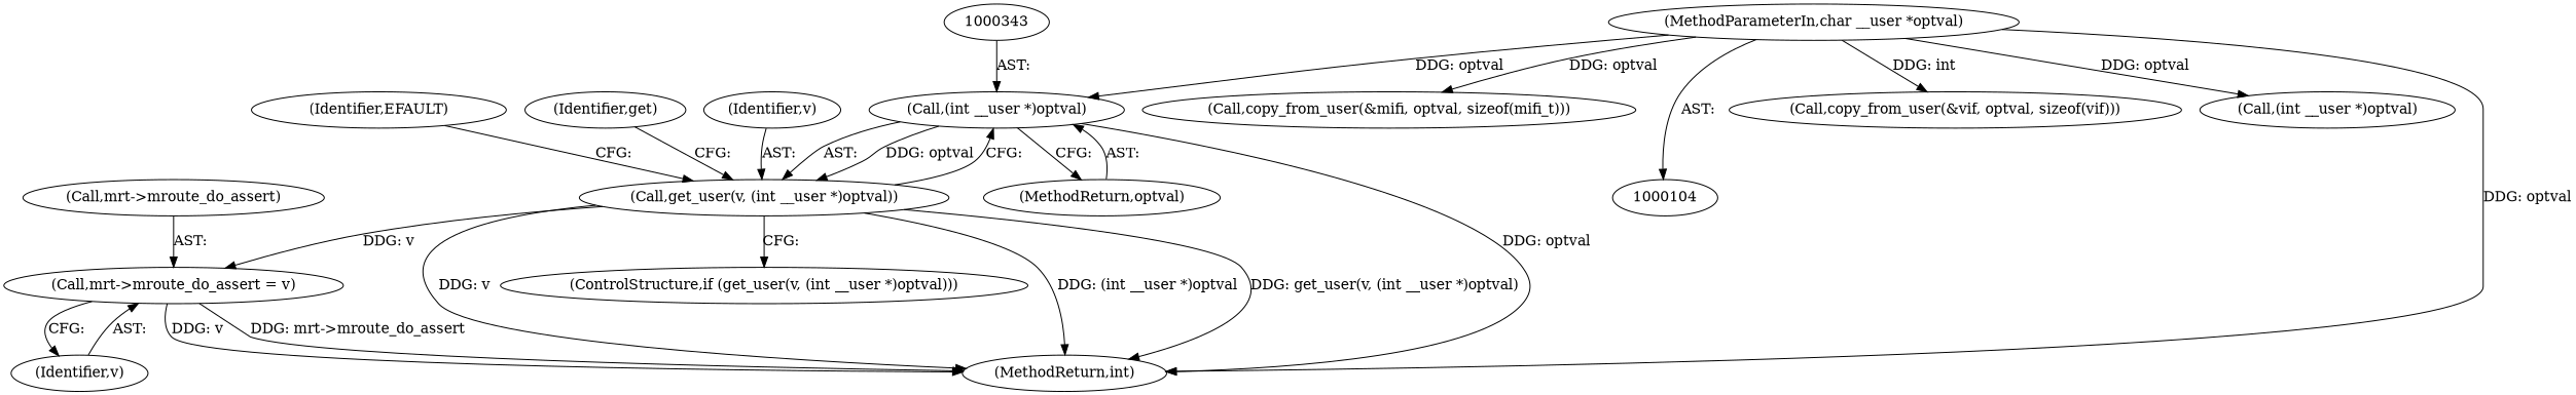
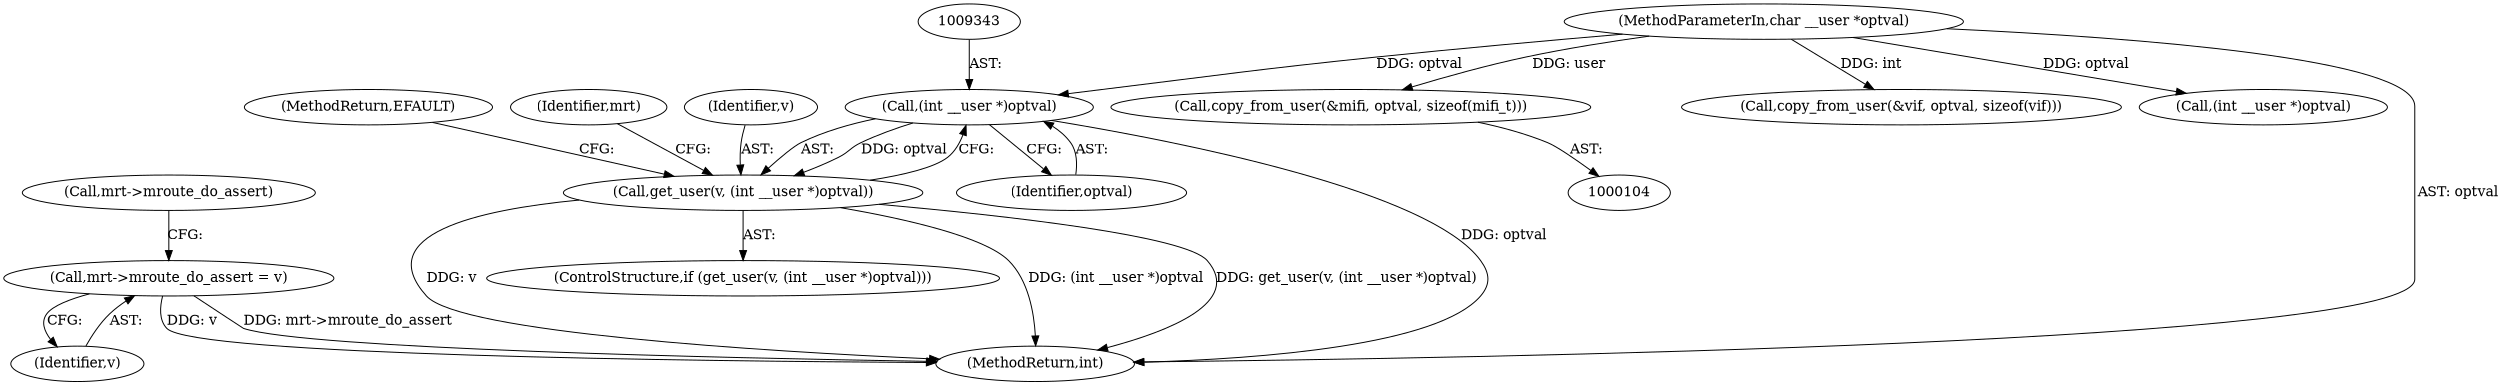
  digraph {
    n1 [label="(Call,(int __user *)optval)"]
    n2 [label="(Call,get_user(v, (int __user *)optval))"]
    n3 [label="(MethodReturn,int)"]
-   n4 [label="(MethodReturn,optval)"]
+   n4 [label="(Identifier,optval)"]
    n5 [label="(Call,mrt->mroute_do_assert = v)"]
    n6 [label="(ControlStructure,if (get_user(v, (int __user *)optval)))"]
    n7 [label="(MethodParameterIn,char __user *optval)"]
    n8 [label="(Call,copy_from_user(&mifi, optval, sizeof(mifi_t)))"]
    n9 [label="(Call,copy_from_user(&vif, optval, sizeof(vif)))"]
    n10 [label="(Call,(int __user *)optval)"]
    1000104
    n12 [label="(Identifier,v)"]
-   n13 [label="(Identifier,EFAULT)"]
-   n14 [label="(Identifier,get)"]
+   n13 [label="(MethodReturn,EFAULT)"]
+   n14 [label="(Identifier,mrt)"]
    n15 [label="(Identifier,v)"]
    n16 [label="(Call,mrt->mroute_do_assert)"]
-   1000343
+   1000343 [label=1009343]
    n1 -> n2 [label="AST: "]
    n1 -> n2 [label="DDG: optval"]
    n1 -> n3 [label="DDG: optval"]
    n1 -> n4 [label="CFG: "]
    n2 -> n1 [label="CFG: "]
    n2 -> n3 [label="DDG: (int __user *)optval"]
    n2 -> n3 [label="DDG: get_user(v, (int __user *)optval)"]
    n2 -> n3 [label="DDG: v"]
-   n2 -> n5 [label="DDG: v"]
-   n2 -> n6 [label="CFG: "]
+   n2 -> n6 [label="AST: "]
    n4 -> n1 [label="AST: "]
    n5 -> n3 [label="DDG: mrt->mroute_do_assert"]
    n5 -> n3 [label="DDG: v"]
    n5 -> n12 [label="CFG: "]
    n7 -> n1 [label="DDG: optval"]
-   n7 -> n3 [label="DDG: optval"]
-   n7 -> n8 [label="DDG: optval"]
+   n7 -> n3 [label="AST: optval"]
+   n7 -> n8 [label="DDG: user"]
    n7 -> n9 [label="DDG: int"]
    n7 -> n10 [label="DDG: optval"]
-   n7 -> 1000104 [label="AST: "]
+   n8 -> 1000104 [label="AST: "]
    n12 -> n5 [label="AST: "]
    n13 -> n2 [label="CFG: "]
    n14 -> n2 [label="CFG: "]
    n15 -> n2 [label="AST: "]
-   n16 -> n5 [label="AST: "]
+   n16 -> n5 [label="CFG: "]
    1000343 -> n1 [label="AST: "]
  }
